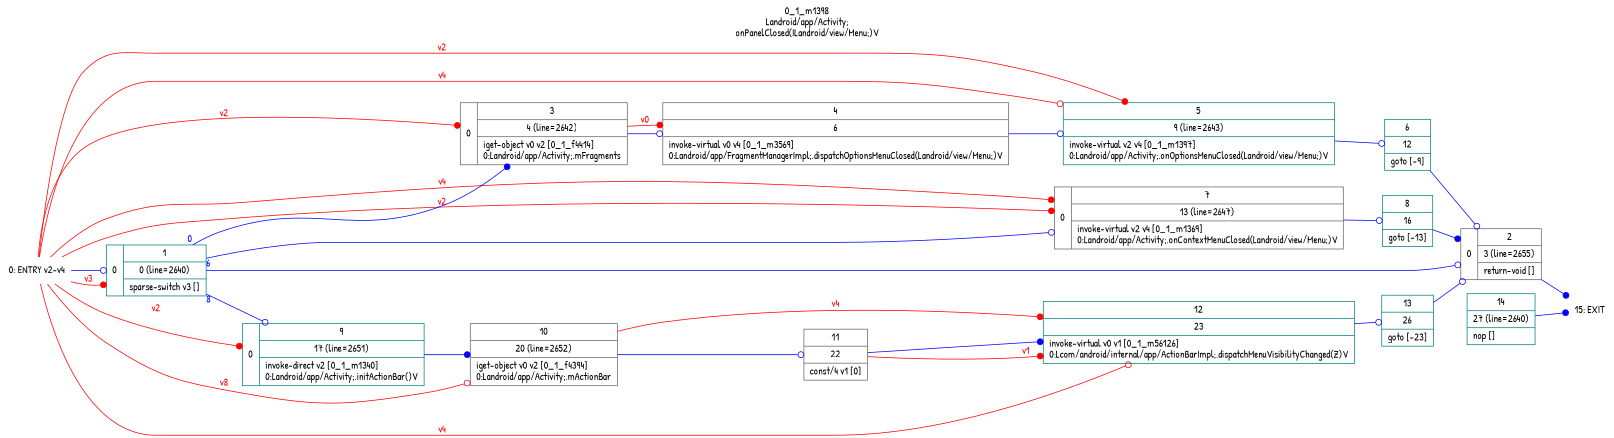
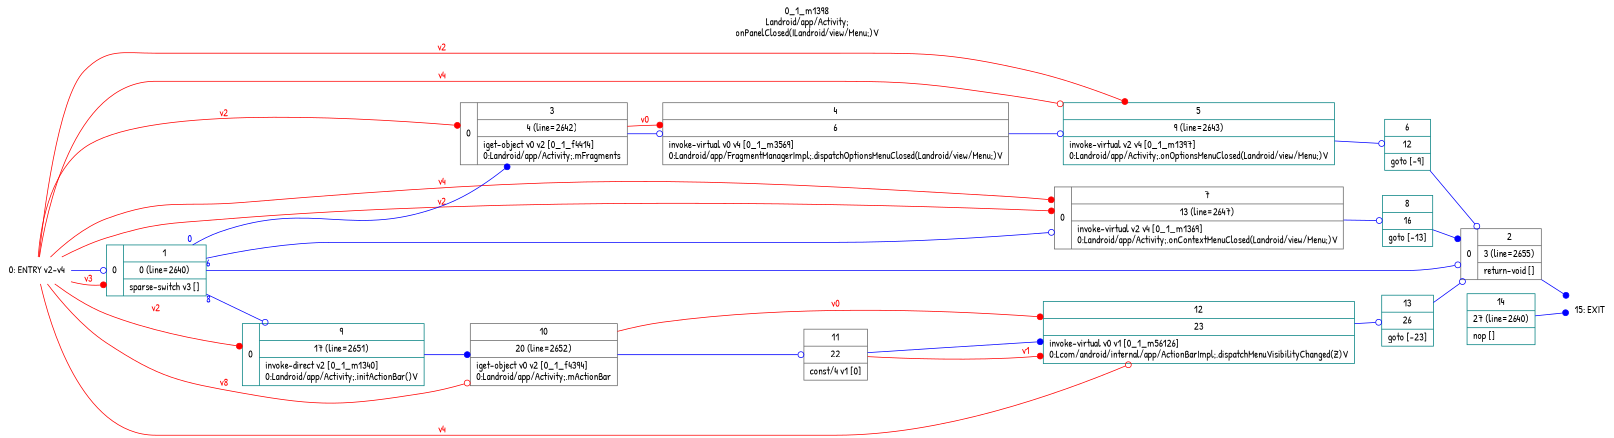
  digraph {
    fontname="Patrick Hand"
    label="0_1_m1398\nLandroid/app/Activity;\nonPanelClosed(ILandroid/view/Menu;)V"
    labelloc=t
    rankdir=LR
    node [color=teal fontname="Patrick Hand" shape=record]
    edge [arrowhead=odot color=blue fontcolor=blue fontname="Patrick Hand" weight=100]
    n1 [label="0: ENTRY v2-v4" shape=plaintext]
    n2 [label="{0|{1|0 (line=2640)|sparse-switch v3 []\l}}"]
    n3 [color=gray40 label="{0|{3|4 (line=2642)|iget-object v0 v2 [0_1_f4414]\l0:Landroid/app/Activity;.mFragments\l}}"]
    n4 [label="5|9 (line=2643)|invoke-virtual v2 v4 [0_1_m1397]\l0:Landroid/app/Activity;.onOptionsMenuClosed(Landroid/view/Menu;)V\l"]
    n5 [color=gray40 label="{0|{7|13 (line=2647)|invoke-virtual v2 v4 [0_1_m1369]\l0:Landroid/app/Activity;.onContextMenuClosed(Landroid/view/Menu;)V\l}}"]
    n6 [label="{0|{9|17 (line=2651)|invoke-direct v2 [0_1_m1340]\l0:Landroid/app/Activity;.initActionBar()V\l}}"]
    n7 [color=gray40 label="10|20 (line=2652)|iget-object v0 v2 [0_1_f4394]\l0:Landroid/app/Activity;.mActionBar\l"]
    n8 [label="12|23|invoke-virtual v0 v1 [0_1_m56126]\l0:Lcom/android/internal/app/ActionBarImpl;.dispatchMenuVisibilityChanged(Z)V\l"]
    n9 [color=gray40 label="{0|{2|3 (line=2655)|return-void []\l}}"]
    n10 [color=gray40 label="4|6|invoke-virtual v0 v4 [0_1_m3569]\l0:Landroid/app/FragmentManagerImpl;.dispatchOptionsMenuClosed(Landroid/view/Menu;)V\l"]
    n11 [label="6|12|goto [-9]\l"]
    n12 [label="8|16|goto [-13]\l"]
    n13 [color=gray40 label="11|22|const/4 v1 [0]\l"]
    n14 [label="15: EXIT" shape=plaintext]
    n15 [label="13|26|goto [-23]\l"]
    n16 [label="14|27 (line=2640)|nop []\l"]
    n1 -> n2
    n1 -> n2 [arrowhead=dot color=red fontcolor=red label=v3 weight=""]
    n1 -> n3 [arrowhead=dot color=red fontcolor=red label=v2 weight=""]
    n1 -> n4 [arrowhead=dot color=red fontcolor=red label=v2 weight=""]
    n1 -> n4 [color=red fontcolor=red label=v4 weight=""]
    n1 -> n5 [arrowhead=dot color=red fontcolor=red label=v2 weight=""]
    n1 -> n5 [arrowhead=dot color=red fontcolor=red label=v4 weight=""]
    n1 -> n6 [arrowhead=dot color=red fontcolor=red label=v2 weight=""]
    n1 -> n7 [color=red fontcolor=red label=v8 weight=""]
    n1 -> n8 [color=red fontcolor=red label=v4 weight=""]
    n2 -> n3 [arrowhead=dot taillabel=0 weight=10]
    n2 -> n5 [taillabel=6 weight=10]
    n2 -> n6 [taillabel=8 weight=10]
    n2 -> n9
    n3 -> n10
    n3 -> n10 [arrowhead=dot color=red fontcolor=red label=v0 weight=""]
    n4 -> n11
    n5 -> n12
    n6 -> n7 [arrowhead=dot]
-   n7 -> n8 [arrowhead=dot color=red fontcolor=red label=v4 weight=""]
+   n7 -> n8 [arrowhead=dot color=red fontcolor=red label=v0 weight=""]
    n7 -> n13
    n8 -> n15
    n9 -> n14 [arrowhead=dot]
    n10 -> n4
    n11 -> n9
    n12 -> n9 [arrowhead=dot]
    n13 -> n8 [arrowhead=dot]
    n13 -> n8 [arrowhead=dot color=red fontcolor=red label=v1 weight=""]
    n15 -> n9
    n16 -> n14 [arrowhead=dot]
  }
